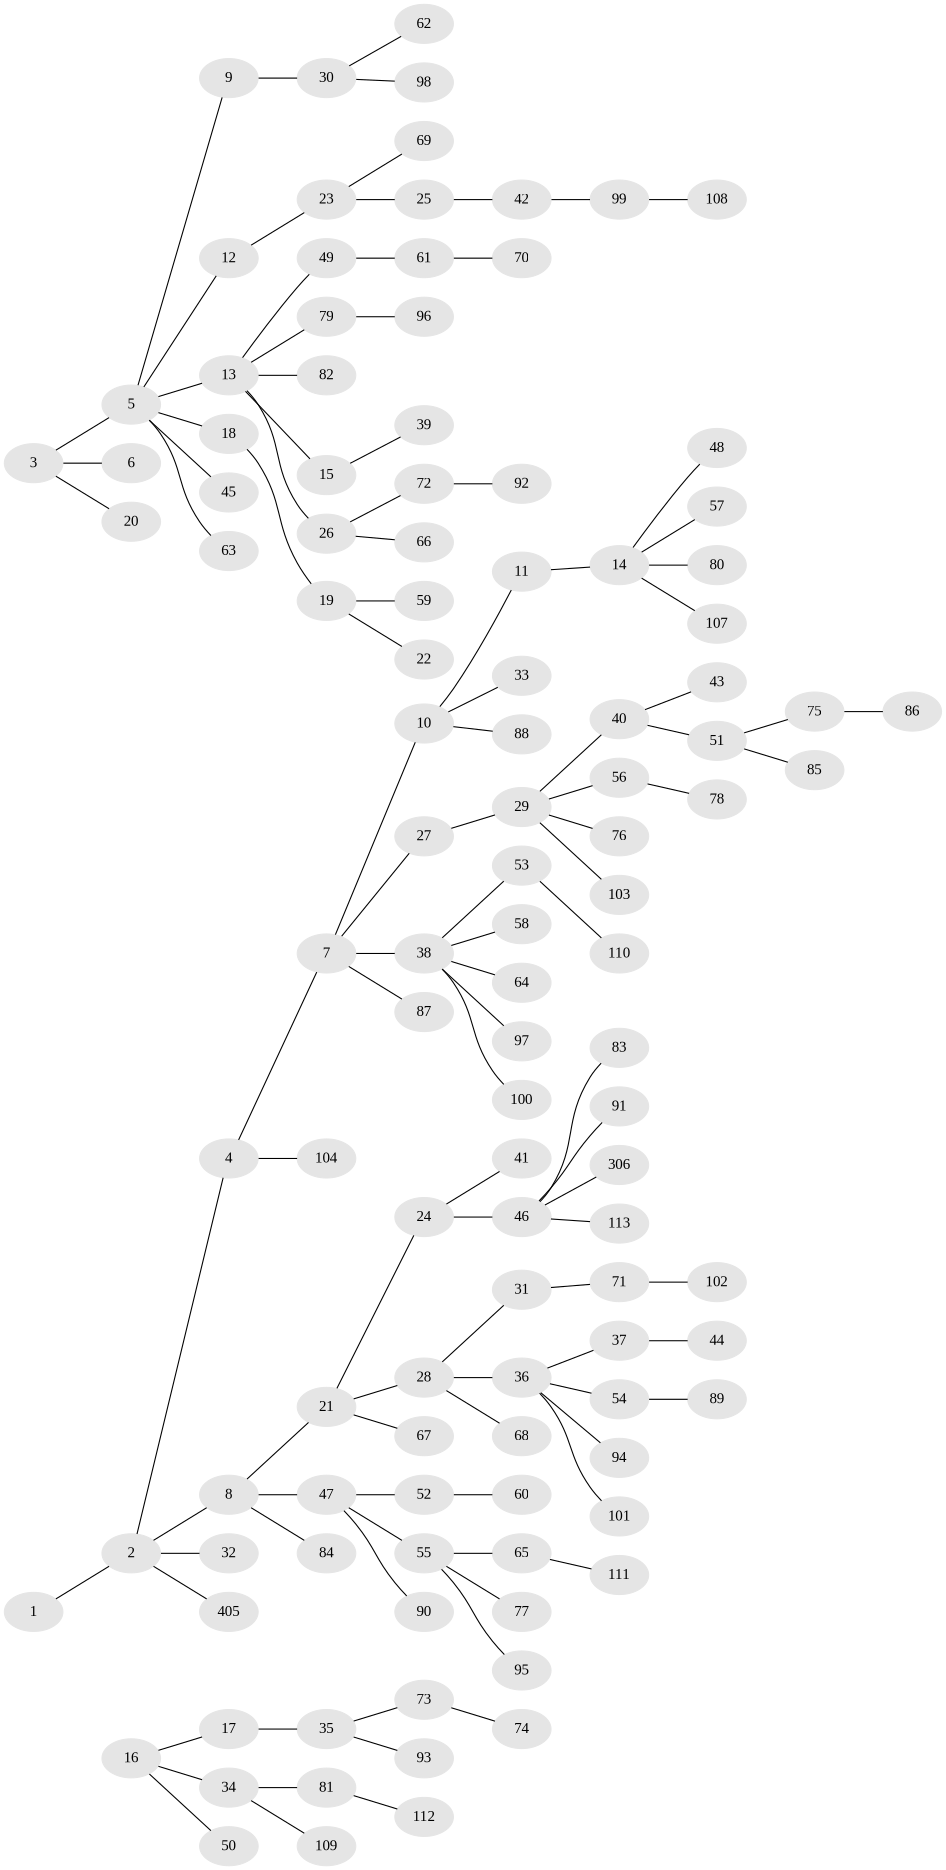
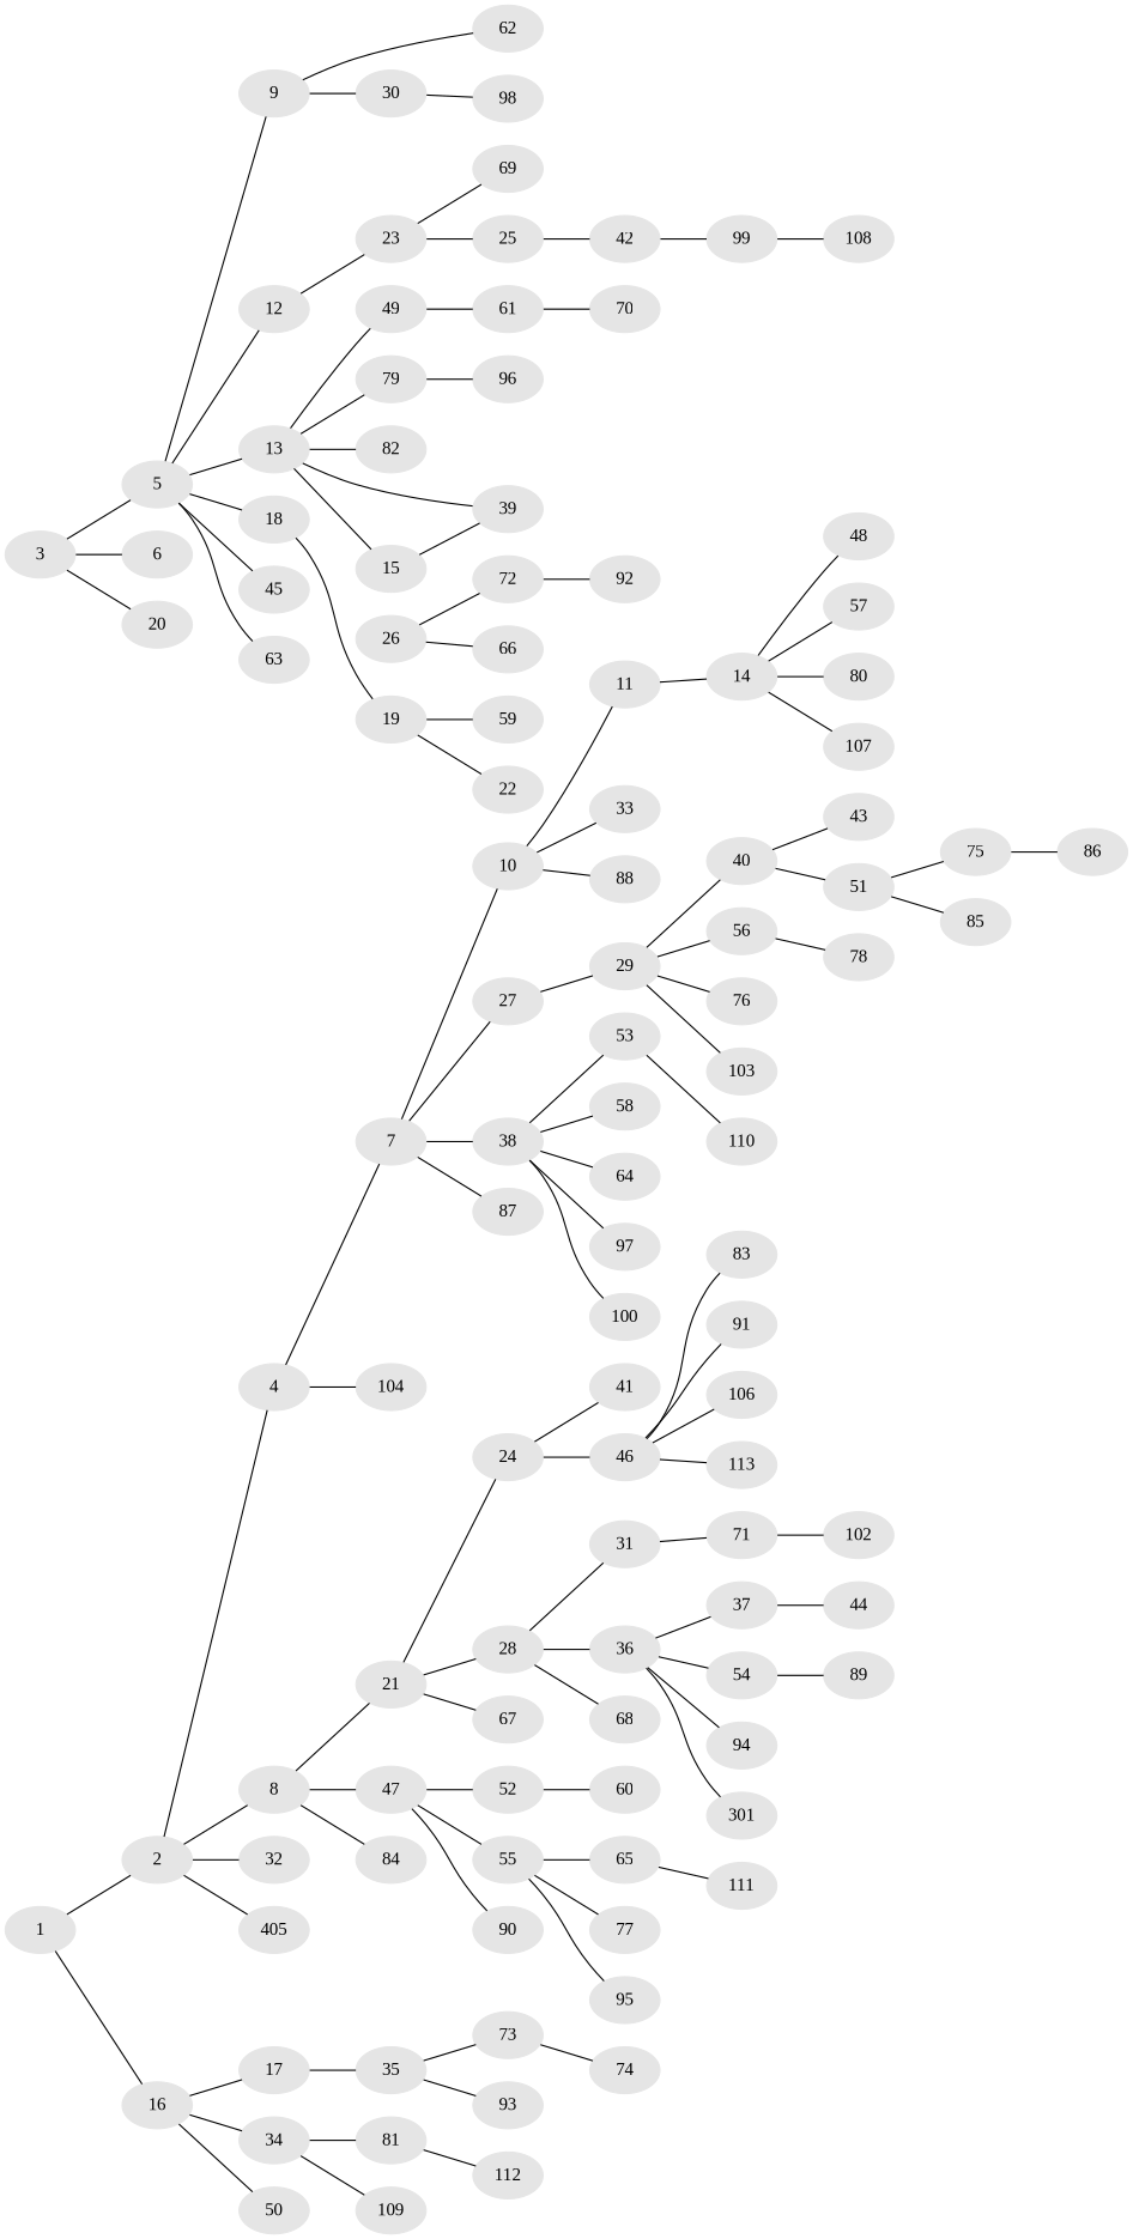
  graph {
    fontname="Liberation Serif"
    rankdir=LR
    node [color=gray90 fontname="Liberation Serif" style=filled]
    edge [fontname="Liberation Serif"]
    1
    2
    16
    4
    8
    32
    n7 [label=405]
    3
    5
    6
    20
    17
    34
    50
    7
    104
    21
    47
    84
    9
    12
    13
    18
    45
    63
    10
    27
    38
    87
    30
    62
    23
    15
    26
    49
    79
    82
    19
    11
    33
    88
    29
    53
    58
    64
    97
    100
    24
    28
    67
    52
    55
    90
    98
    14
    48
    57
    80
    107
    25
    69
    39
    66
    72
    61
    96
    35
    81
    109
    73
    93
    22
    59
    41
    46
    31
    36
    68
    42
    83
    91
-   106 [label=306]
+   106
    113
    99
    92
    40
    56
    76
    103
    71
    37
    54
    94
-   101
+   101 [label=301]
    43
    51
    78
    102
    112
    74
    44
    89
    110
    75
    85
    108
    60
    65
    77
    95
    70
    86
    111
    1 -- 2
+   1 -- 16
    2 -- 4
    2 -- 8
    2 -- 32
    2 -- n7
    16 -- 17
    16 -- 34
    16 -- 50
    4 -- 7
    4 -- 104
    8 -- 21
    8 -- 47
    8 -- 84
    3 -- 5
    3 -- 6
    3 -- 20
    5 -- 9
    5 -- 12
    5 -- 13
    5 -- 18
    5 -- 45
    5 -- 63
    17 -- 35
    34 -- 81
    34 -- 109
    7 -- 10
    7 -- 27
    7 -- 38
    7 -- 87
    21 -- 24
    21 -- 28
    21 -- 67
    47 -- 52
    47 -- 55
    47 -- 90
    9 -- 30
-   30 -- 62
+   9 -- 62
    12 -- 23
    13 -- 15
-   13 -- 26
+   13 -- 39
    13 -- 49
    13 -- 79
    13 -- 82
    18 -- 19
    10 -- 11
    10 -- 33
    10 -- 88
    27 -- 29
    38 -- 53
    38 -- 58
    38 -- 64
    38 -- 97
    38 -- 100
    30 -- 98
    23 -- 25
    23 -- 69
    15 -- 39
    26 -- 66
    26 -- 72
    49 -- 61
    79 -- 96
    19 -- 22
    19 -- 59
    11 -- 14
    29 -- 40
    29 -- 56
    29 -- 76
    29 -- 103
    53 -- 110
    24 -- 41
    24 -- 46
    28 -- 31
    28 -- 36
    28 -- 68
    52 -- 60
    55 -- 65
    55 -- 77
    55 -- 95
    14 -- 48
    14 -- 57
    14 -- 80
    14 -- 107
    25 -- 42
    72 -- 92
    61 -- 70
    35 -- 73
    35 -- 93
    81 -- 112
    73 -- 74
    46 -- 83
    46 -- 91
    46 -- 106
    46 -- 113
    31 -- 71
    36 -- 37
    36 -- 54
    36 -- 94
    36 -- 101
    42 -- 99
    99 -- 108
    40 -- 43
    40 -- 51
    56 -- 78
    71 -- 102
    37 -- 44
    54 -- 89
    51 -- 75
    51 -- 85
    75 -- 86
    65 -- 111
  }
